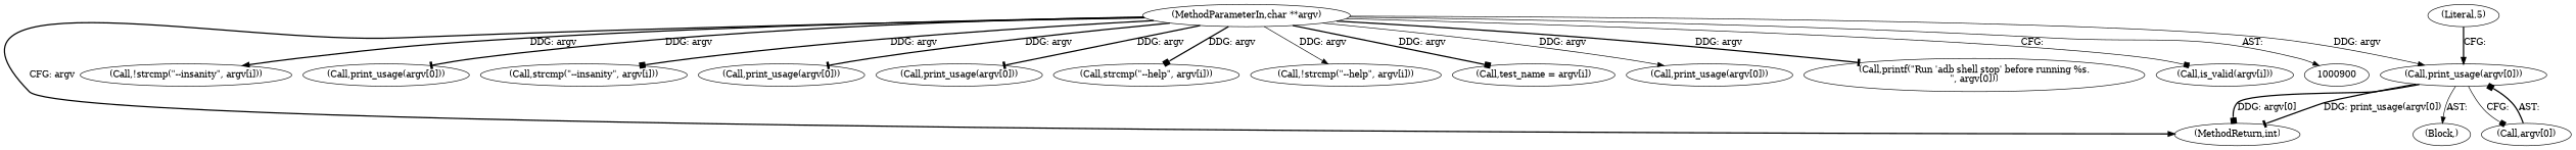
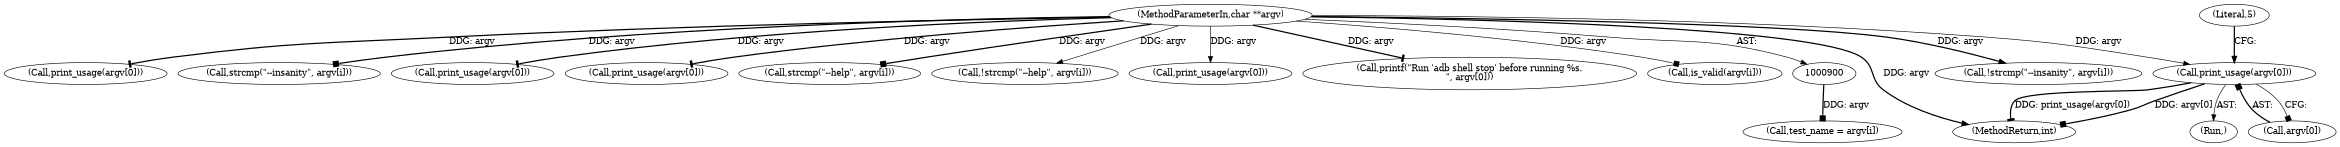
  digraph {
    edge [arrowhead=normal style=bold]
    n1 [label="(Call,print_usage(argv[0]))"]
    n2 [label="(MethodReturn,int)"]
-   n3 [label="(Block,)"]
+   n3 [label="(Run,)"]
    n4 [label="(Call,argv[0])"]
    n5 [label="(MethodParameterIn,char **argv)"]
    n6 [label="(Call,!strcmp(\"--insanity\", argv[i]))"]
    n7 [label="(Call,print_usage(argv[0]))"]
    n8 [label="(Call,strcmp(\"--insanity\", argv[i]))"]
    n9 [label="(Call,print_usage(argv[0]))"]
    n10 [label="(Call,print_usage(argv[0]))"]
    n11 [label="(Call,strcmp(\"--help\", argv[i]))"]
    n12 [label="(Call,!strcmp(\"--help\", argv[i]))"]
    n13 [label="(Call,test_name = argv[i])"]
    n14 [label="(Call,print_usage(argv[0]))"]
    n15 [label="(Call,printf(\"Run 'adb shell stop' before running %s.\n\", argv[0]))"]
    n16 [label="(Call,is_valid(argv[i]))"]
    n17 [label=1000900]
    n18 [label="(Literal,5)"]
    n1 -> n2 [arrowhead=tee label="DDG: print_usage(argv[0])"]
    n1 -> n2 [arrowhead=box label="DDG: argv[0]"]
    n1 -> n3 [label="AST: " style=solid]
    n1 -> n4 [arrowhead=box label="CFG: " style=solid]
    n4 -> n1 [arrowhead=box label="AST: "]
    n5 -> n1 [label="DDG: argv" style=solid]
-   n5 -> n2 [label="CFG: argv"]
+   n5 -> n2 [label="DDG: argv"]
    n5 -> n6 [label="DDG: argv"]
    n5 -> n7 [arrowhead=tee label="DDG: argv"]
    n5 -> n8 [arrowhead=box label="DDG: argv"]
    n5 -> n9 [arrowhead=tee label="DDG: argv"]
    n5 -> n10 [arrowhead=tee label="DDG: argv"]
    n5 -> n11 [arrowhead=box label="DDG: argv"]
    n5 -> n12 [label="DDG: argv" style=solid]
-   n5 -> n13 [arrowhead=box label="DDG: argv"]
+   n17 -> n13 [arrowhead=box label="DDG: argv"]
    n5 -> n14 [label="DDG: argv" style=solid]
    n5 -> n15 [arrowhead=tee label="DDG: argv"]
-   n5 -> n16 [arrowhead=box label="CFG: " style=solid]
+   n5 -> n16 [arrowhead=box label="DDG: argv" style=solid]
    n5 -> n17 [label="AST: " style=solid]
    n18 -> n1 [label="CFG: "]
  }
